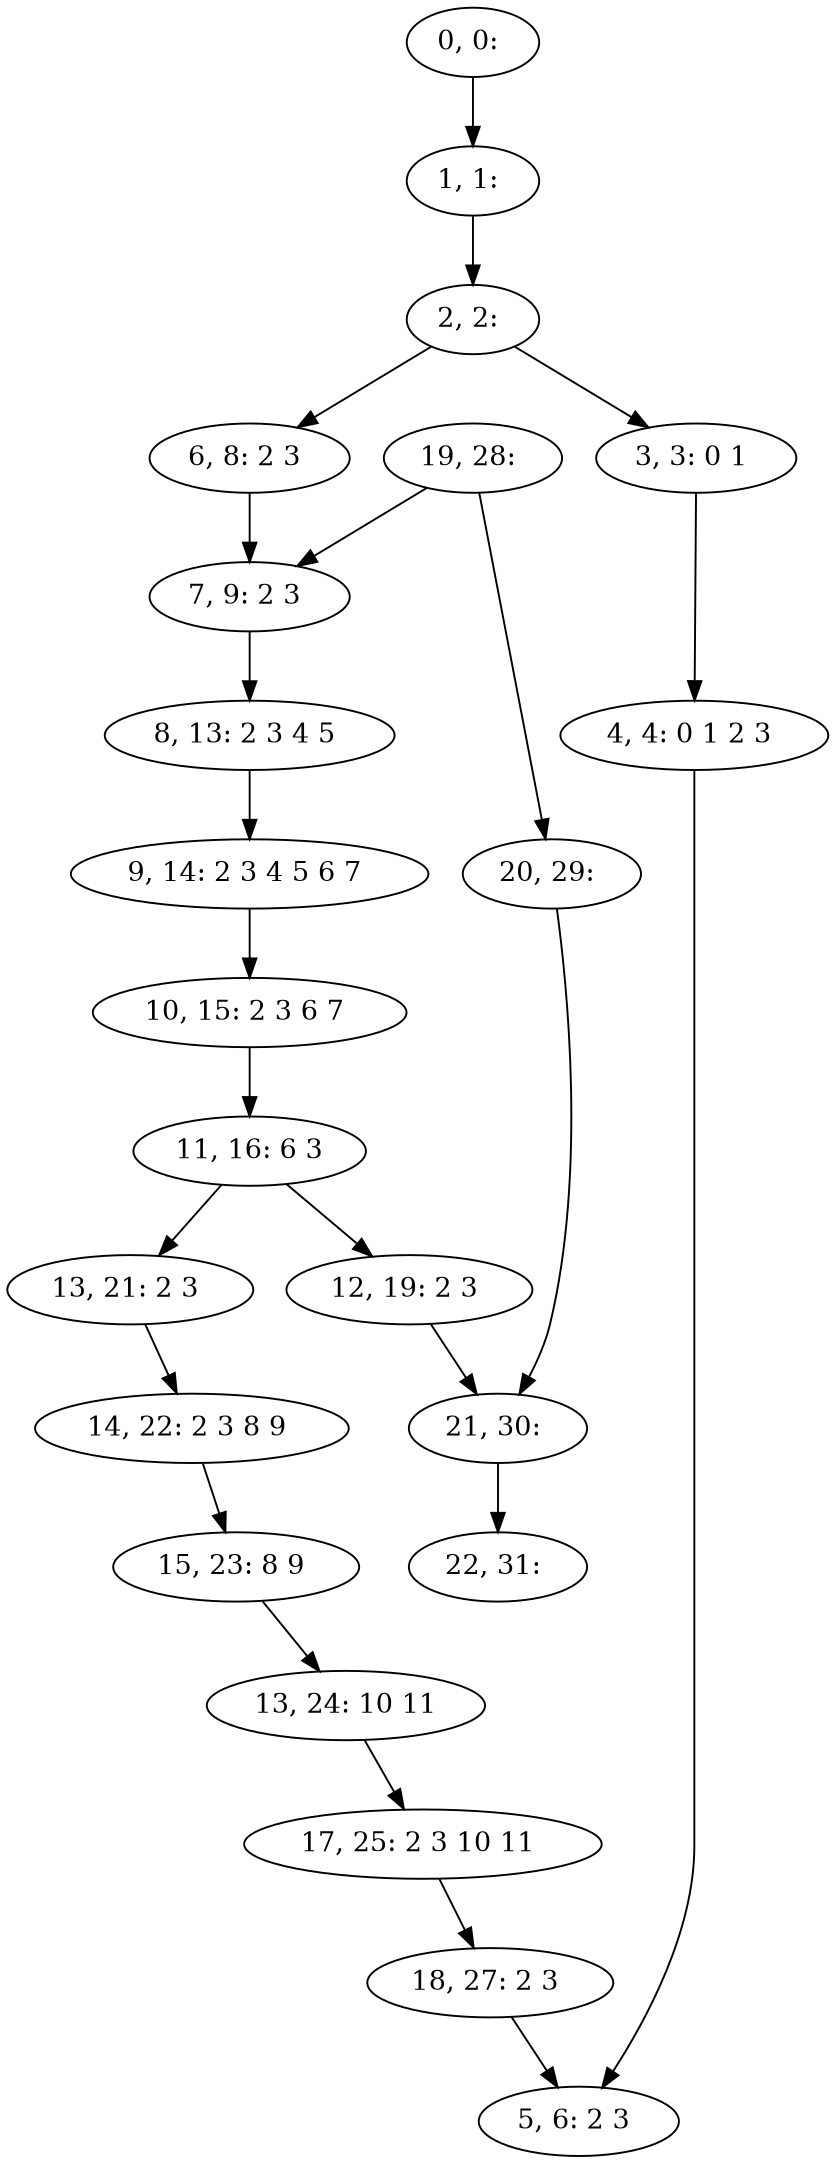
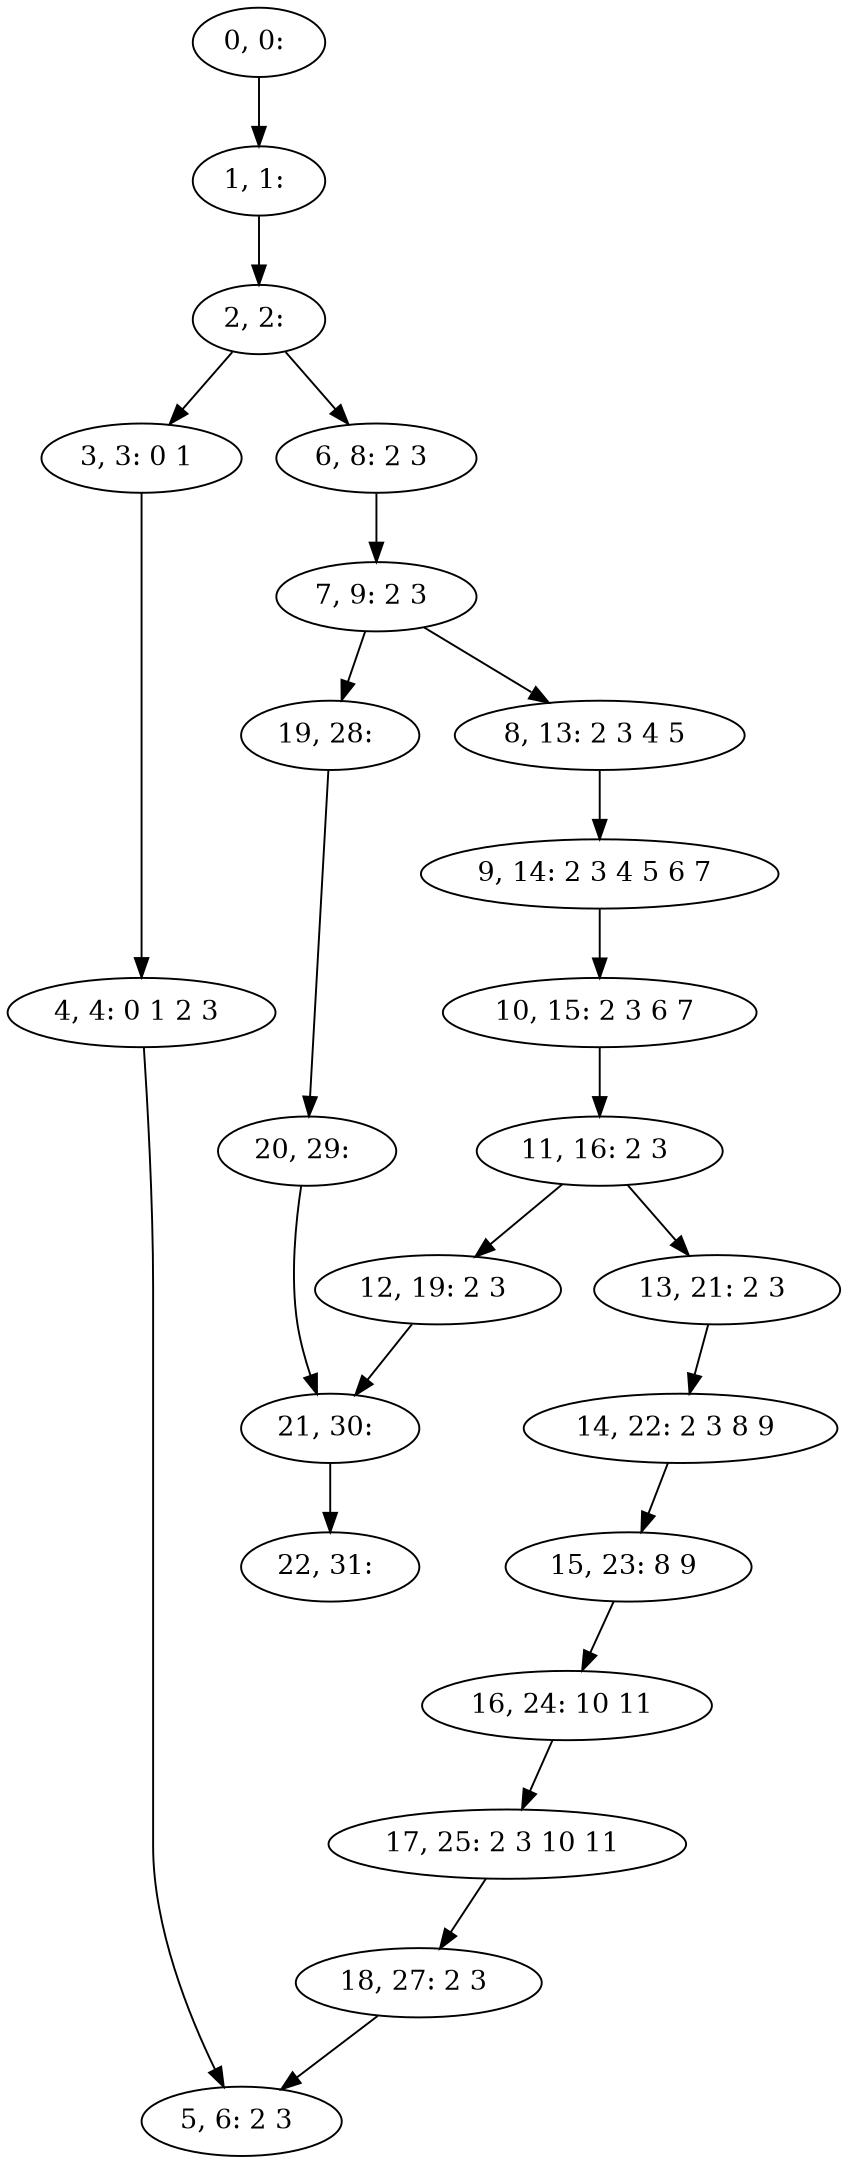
  digraph {
    n1 [label="0, 0: "]
    n2 [label="1, 1: "]
    n3 [label="2, 2: "]
    n4 [label="3, 3: 0 1 "]
    n5 [label="6, 8: 2 3 "]
    n6 [label="4, 4: 0 1 2 3 "]
    n7 [label="5, 6: 2 3 "]
    n8 [label="7, 9: 2 3 "]
    n9 [label="8, 13: 2 3 4 5 "]
    n10 [label="19, 28: "]
    n11 [label="9, 14: 2 3 4 5 6 7 "]
    n12 [label="20, 29: "]
    n13 [label="10, 15: 2 3 6 7 "]
-   n14 [label="11, 16: 6 3"]
+   n14 [label="11, 16: 2 3 "]
    n15 [label="12, 19: 2 3 "]
    n16 [label="13, 21: 2 3 "]
    n17 [label="21, 30: "]
    n18 [label="14, 22: 2 3 8 9 "]
    n19 [label="22, 31: "]
    n20 [label="15, 23: 8 9 "]
-   n21 [label="13, 24: 10 11"]
+   n21 [label="16, 24: 10 11 "]
    n22 [label="17, 25: 2 3 10 11 "]
    n23 [label="18, 27: 2 3 "]
    n1 -> n2
    n2 -> n3
    n3 -> n4
    n3 -> n5
    n4 -> n6
    n5 -> n8
    n6 -> n7
    n8 -> n9
-   n10 -> n8
+   n8 -> n10
    n9 -> n11
    n10 -> n12
    n11 -> n13
    n12 -> n17
    n13 -> n14
    n14 -> n15
    n14 -> n16
    n15 -> n17
    n16 -> n18
    n17 -> n19
    n18 -> n20
    n20 -> n21
    n21 -> n22
    n22 -> n23
    n23 -> n7
  }
